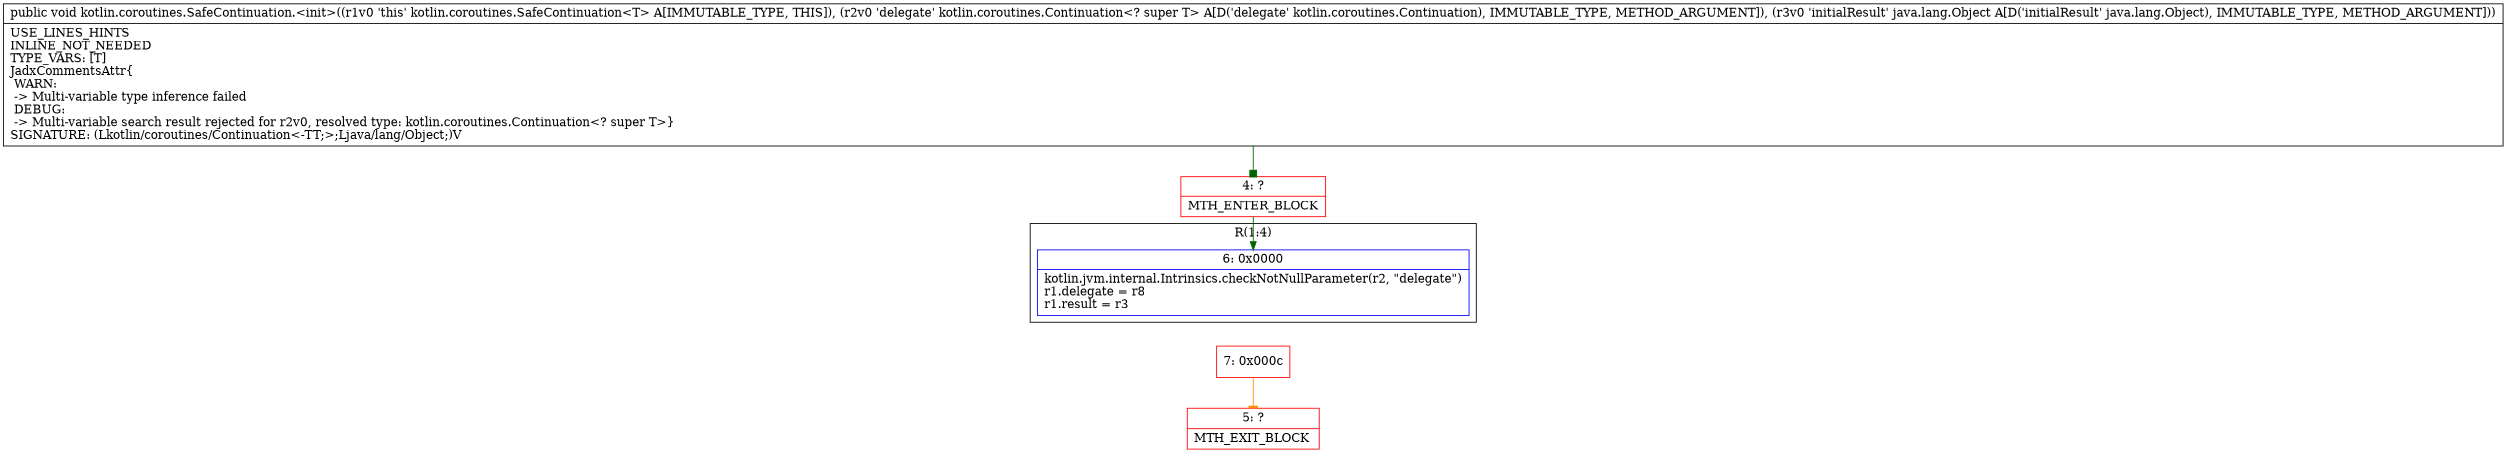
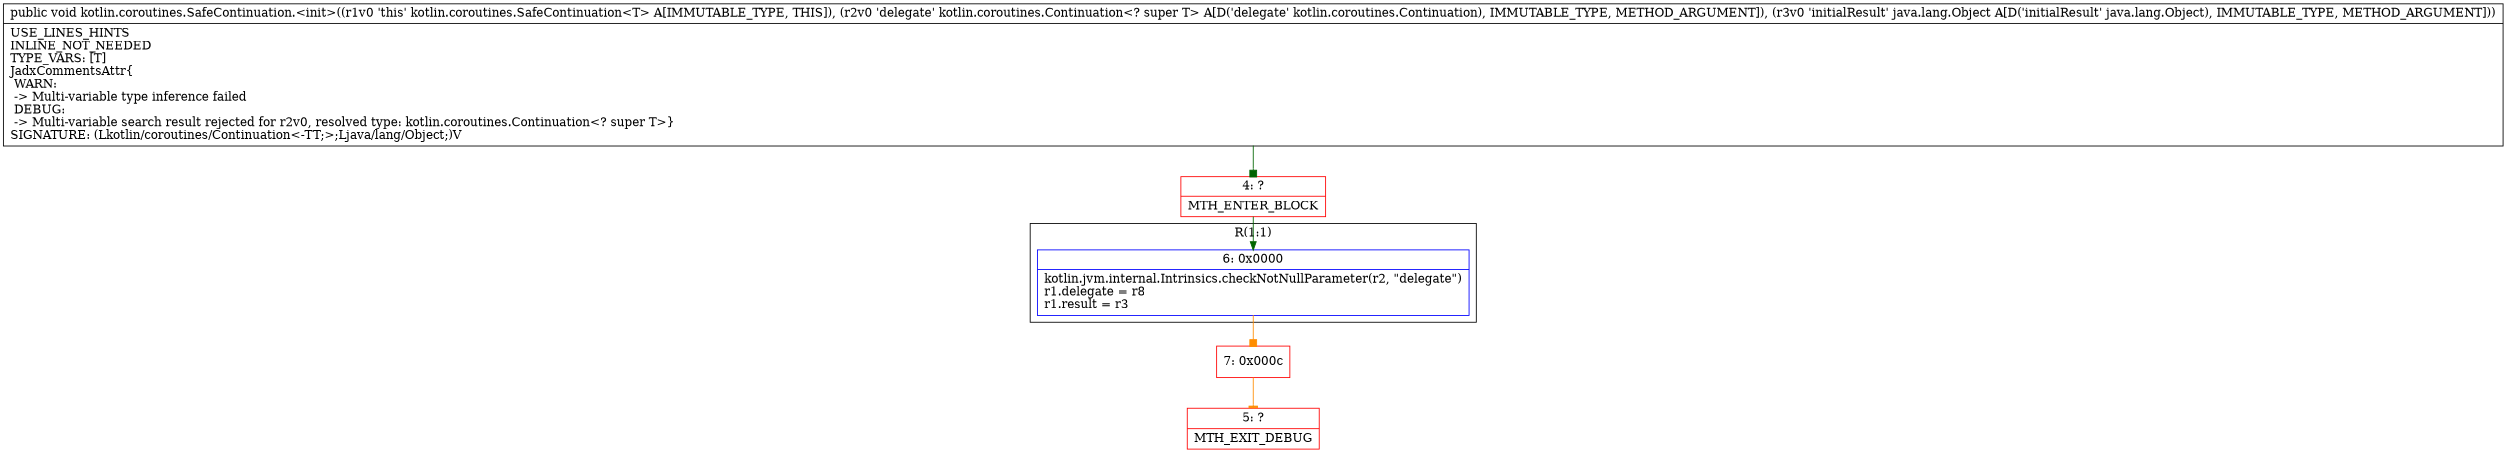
  digraph {
    node [color=red shape=record]
    edge [arrowhead=box color=darkorange]
    n1 [color=blue label="{6\:\ 0x0000|kotlin.jvm.internal.Intrinsics.checkNotNullParameter(r2, \"delegate\")\lr1.delegate = r8\lr1.result = r3\l}"]
    n2 [label="{7\:\ 0x000c}"]
-   n3 [label="{5\:\ ?|MTH_EXIT_BLOCK\l}"]
+   n3 [label="{5\:\ ?|MTH_EXIT_DEBUG\l}"]
    n4 [label="{4\:\ ?|MTH_ENTER_BLOCK\l}"]
    n5 [label="{public void kotlin.coroutines.SafeContinuation.\<init\>((r1v0 'this' kotlin.coroutines.SafeContinuation\<T\> A[IMMUTABLE_TYPE, THIS]), (r2v0 'delegate' kotlin.coroutines.Continuation\<? super T\> A[D('delegate' kotlin.coroutines.Continuation), IMMUTABLE_TYPE, METHOD_ARGUMENT]), (r3v0 'initialResult' java.lang.Object A[D('initialResult' java.lang.Object), IMMUTABLE_TYPE, METHOD_ARGUMENT]))  | USE_LINES_HINTS\lINLINE_NOT_NEEDED\lTYPE_VARS: [T]\lJadxCommentsAttr\{\l WARN: \l \-\> Multi\-variable type inference failed\l DEBUG: \l \-\> Multi\-variable search result rejected for r2v0, resolved type: kotlin.coroutines.Continuation\<? super T\>\}\lSIGNATURE: (Lkotlin\/coroutines\/Continuation\<\-TT;\>;Ljava\/lang\/Object;)V\l}" color=""]
    subgraph cluster_1 {
-     label="R(1:4)"
+     label="R(1:1)"
      n1
    }
+   n1 -> n2
    n2 -> n3 [arrowhead=tee]
    n4 -> n1 [arrowhead=normal color=darkgreen]
    n5 -> n4 [color=darkgreen]
  }
